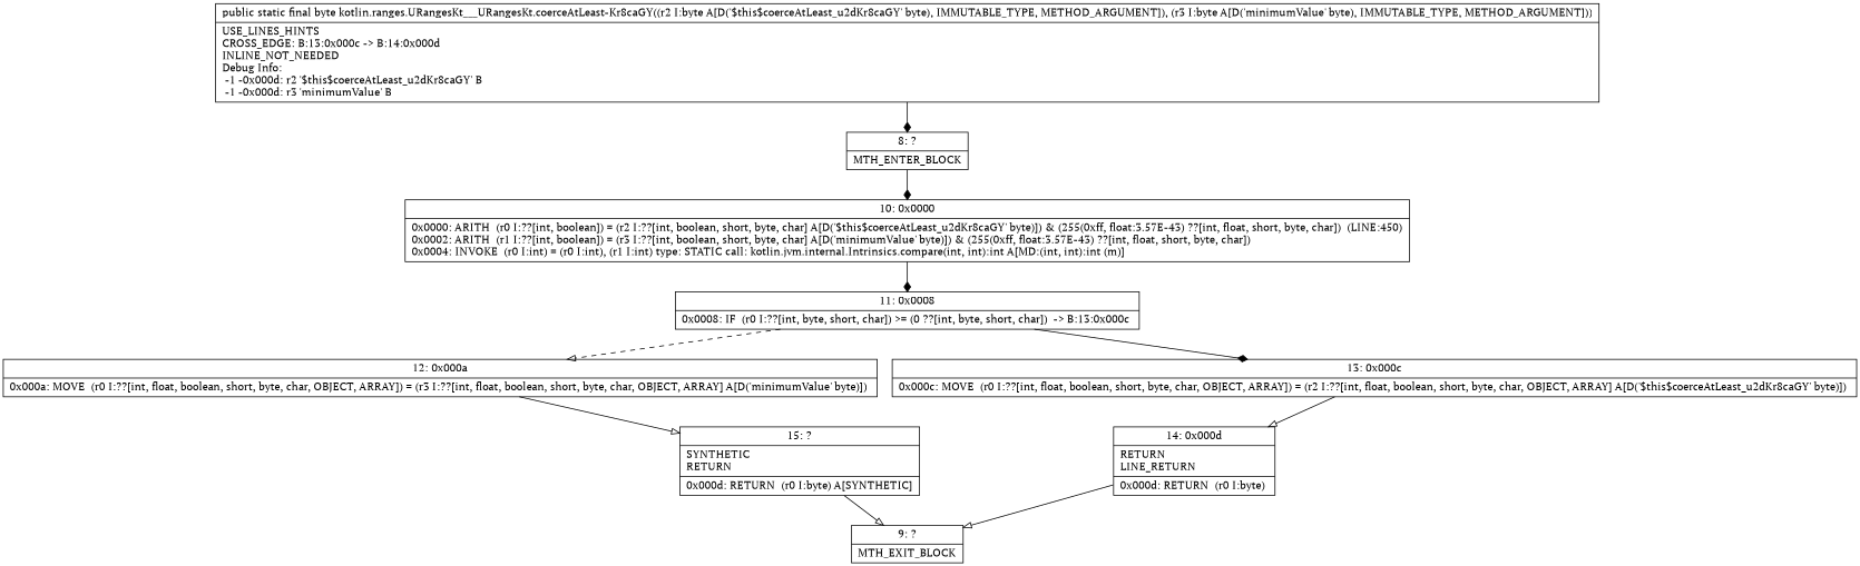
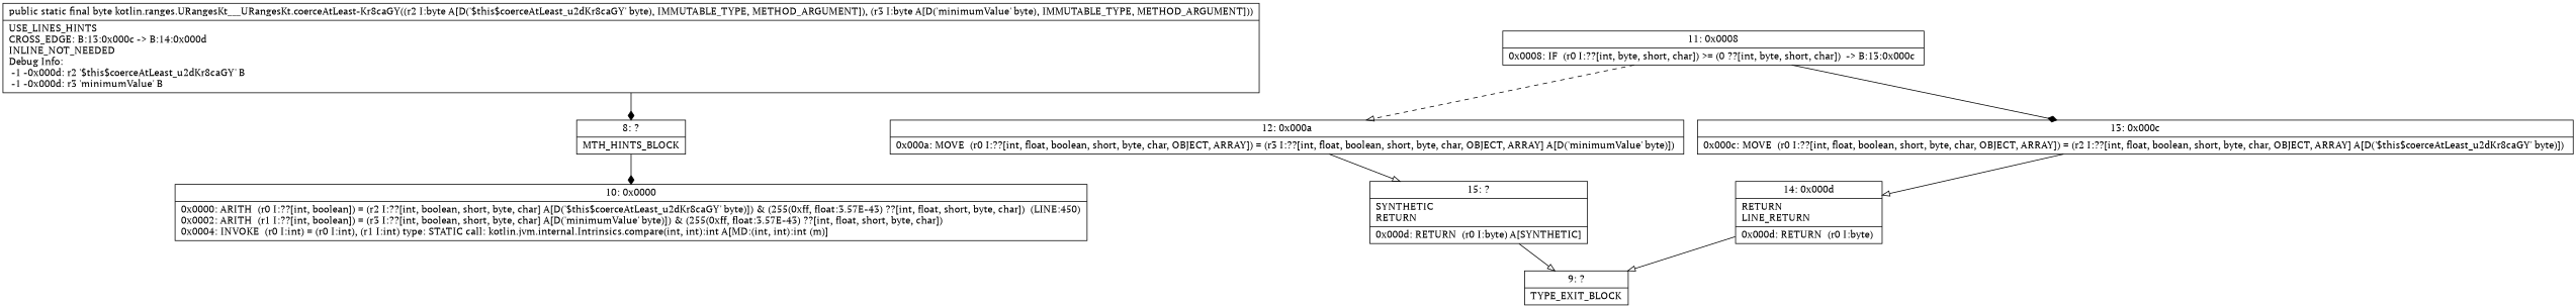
  digraph {
    fontname="PT Serif"
    node [fontname="PT Serif" shape=record]
    edge [arrowhead=onormal fontname="PT Serif"]
-   n1 [label="{8\:\ ?|MTH_ENTER_BLOCK\l}"]
+   n1 [label="{8\:\ ?|MTH_HINTS_BLOCK\l}"]
    n2 [label="{10\:\ 0x0000|0x0000: ARITH  (r0 I:??[int, boolean]) = (r2 I:??[int, boolean, short, byte, char] A[D('$this$coerceAtLeast_u2dKr8caGY' byte)]) & (255(0xff, float:3.57E\-43) ??[int, float, short, byte, char])  (LINE:450)\l0x0002: ARITH  (r1 I:??[int, boolean]) = (r3 I:??[int, boolean, short, byte, char] A[D('minimumValue' byte)]) & (255(0xff, float:3.57E\-43) ??[int, float, short, byte, char]) \l0x0004: INVOKE  (r0 I:int) = (r0 I:int), (r1 I:int) type: STATIC call: kotlin.jvm.internal.Intrinsics.compare(int, int):int A[MD:(int, int):int (m)]\l}"]
    n3 [label="{11\:\ 0x0008|0x0008: IF  (r0 I:??[int, byte, short, char]) \>= (0 ??[int, byte, short, char])  \-\> B:13:0x000c \l}"]
    n4 [label="{12\:\ 0x000a|0x000a: MOVE  (r0 I:??[int, float, boolean, short, byte, char, OBJECT, ARRAY]) = (r3 I:??[int, float, boolean, short, byte, char, OBJECT, ARRAY] A[D('minimumValue' byte)]) \l}"]
    n5 [label="{13\:\ 0x000c|0x000c: MOVE  (r0 I:??[int, float, boolean, short, byte, char, OBJECT, ARRAY]) = (r2 I:??[int, float, boolean, short, byte, char, OBJECT, ARRAY] A[D('$this$coerceAtLeast_u2dKr8caGY' byte)]) \l}"]
    n6 [label="{15\:\ ?|SYNTHETIC\lRETURN\l|0x000d: RETURN  (r0 I:byte) A[SYNTHETIC]\l}"]
    n7 [label="{14\:\ 0x000d|RETURN\lLINE_RETURN\l|0x000d: RETURN  (r0 I:byte) \l}"]
-   n8 [label="{9\:\ ?|MTH_EXIT_BLOCK\l}"]
+   n8 [label="{9\:\ ?|TYPE_EXIT_BLOCK\l}"]
    n9 [label="{public static final byte kotlin.ranges.URangesKt___URangesKt.coerceAtLeast\-Kr8caGY((r2 I:byte A[D('$this$coerceAtLeast_u2dKr8caGY' byte), IMMUTABLE_TYPE, METHOD_ARGUMENT]), (r3 I:byte A[D('minimumValue' byte), IMMUTABLE_TYPE, METHOD_ARGUMENT]))  | USE_LINES_HINTS\lCROSS_EDGE: B:13:0x000c \-\> B:14:0x000d\lINLINE_NOT_NEEDED\lDebug Info:\l  \-1 \-0x000d: r2 '$this$coerceAtLeast_u2dKr8caGY' B\l  \-1 \-0x000d: r3 'minimumValue' B\l}"]
    n1 -> n2 [arrowhead=diamond]
-   n2 -> n3 [arrowhead=diamond]
    n3 -> n4 [style=dashed]
    n3 -> n5 [arrowhead=diamond]
    n4 -> n6
    n5 -> n7
    n6 -> n8
    n7 -> n8
    n9 -> n1 [arrowhead=diamond]
  }
